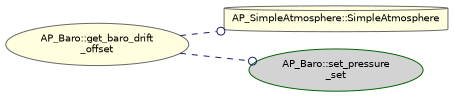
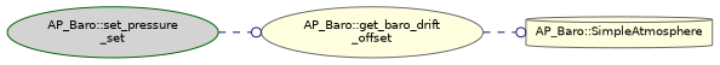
  digraph {
    rankdir=LR
    node [color=gray40 fillcolor=lightyellow fontname=Helvetica fontsize=10 shape=ellipse style=filled]
    edge [arrowhead=odot color=midnightblue fontname=Helvetica fontsize=10 labelfontname=Helvetica labelfontsize=10 style=dashed]
    n1 [fontcolor=black height=0.2 label="AP_Baro::get_baro_drift\l_offset" width=0.4]
-   n2 [height=0.2 label="AP_SimpleAtmosphere::SimpleAtmosphere" shape=cylinder width=0.4]
+   n2 [height=0.2 label="AP_Baro::SimpleAtmosphere" shape=cylinder width=0.4]
    n3 [color=darkgreen fillcolor=lightgrey height=0.2 label="AP_Baro::set_pressure\l_set" width=0.4]
    n1 -> n2
-   n1 -> n3
+   n3 -> n1
  }
